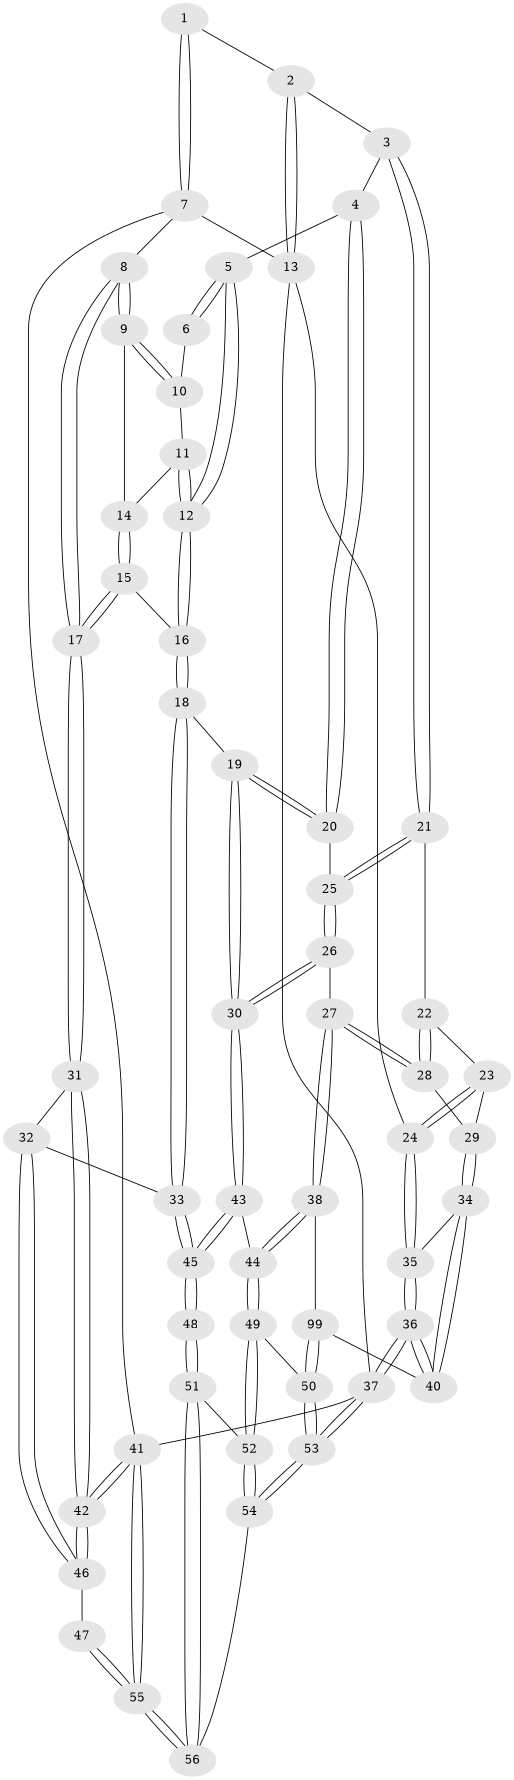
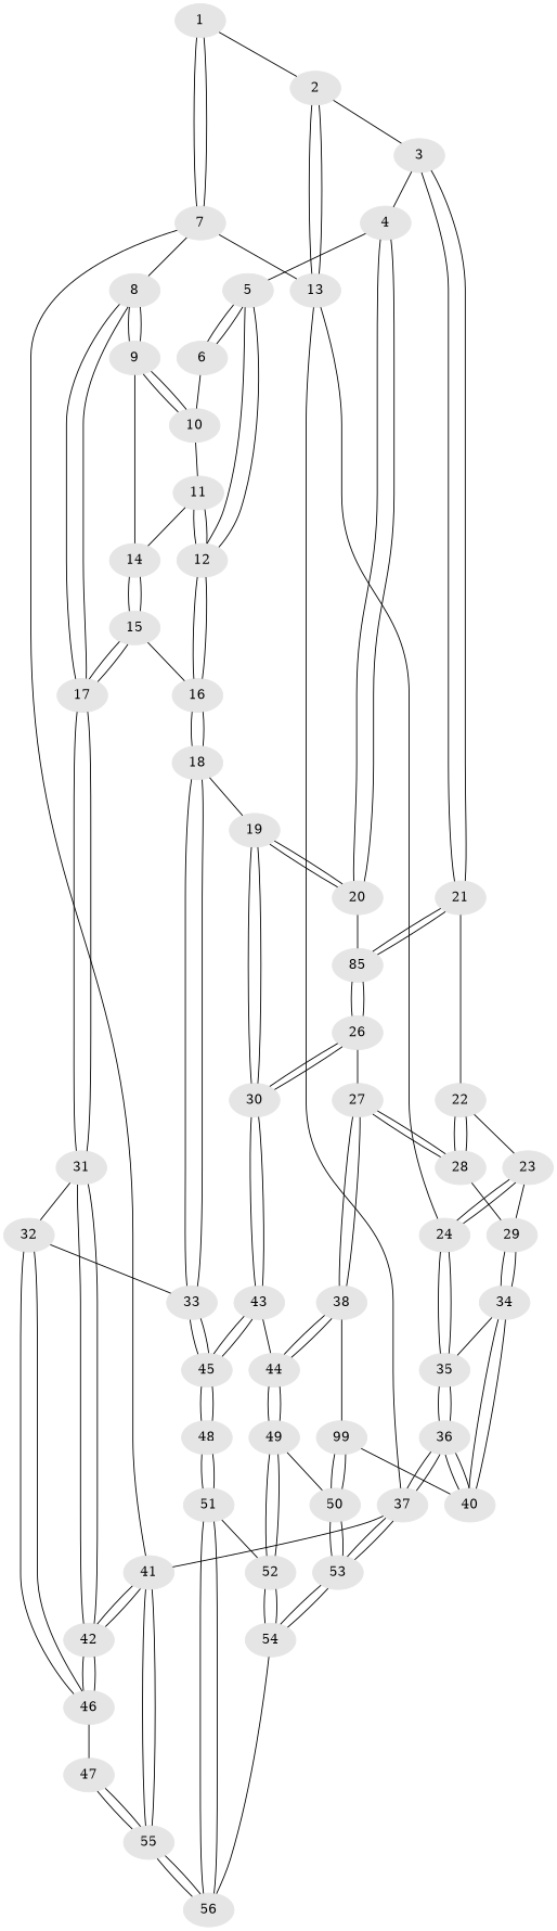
  graph {
    node [color=gray90 style=filled]
    1
    2
    7
    3
    13
    8
    41
    4
    21
    24
    37
    5
    20
-   25
+   25 [label=85]
    22
    6
    12
    10
    16
    11
    9
    17
    42
    55
    14
    31
    15
    18
    35
    53
    19
    33
    32
    30
    45
    43
    26
    23
    28
    29
    34
    36
    27
    38
    n45 [label=99]
    44
    40
    46
    47
    48
    54
    50
    49
    56
    52
    51
    1 -- 2
    1 -- 7
    1 -- 7
    2 -- 3
    2 -- 13
    2 -- 13
    7 -- 13
    7 -- 8
    7 -- 41
    3 -- 4
    3 -- 21
    3 -- 21
    13 -- 24
    13 -- 37
    8 -- 9
    8 -- 9
    8 -- 17
    8 -- 17
    41 -- 42
    41 -- 42
    41 -- 55
    41 -- 55
    4 -- 5
    4 -- 20
    4 -- 20
    21 -- 25
    21 -- 25
    21 -- 22
    24 -- 35
    24 -- 35
    37 -- 41
    37 -- 53
    37 -- 53
    5 -- 6
    5 -- 6
    5 -- 12
    5 -- 12
    20 -- 25
    25 -- 26
    25 -- 26
    22 -- 23
    22 -- 28
    22 -- 28
    6 -- 10
    12 -- 16
    12 -- 16
    10 -- 11
    16 -- 18
    16 -- 18
    11 -- 12
    11 -- 12
    11 -- 14
    9 -- 10
    9 -- 10
    9 -- 14
    17 -- 31
    17 -- 31
    42 -- 46
    42 -- 46
    55 -- 56
    55 -- 56
    14 -- 15
    14 -- 15
    31 -- 42
    31 -- 42
    31 -- 32
    15 -- 16
    15 -- 17
    15 -- 17
    18 -- 19
    18 -- 33
    18 -- 33
    35 -- 36
    35 -- 36
    53 -- 54
    53 -- 54
    19 -- 20
    19 -- 20
    19 -- 30
    19 -- 30
    33 -- 45
    33 -- 45
    32 -- 33
    32 -- 46
    32 -- 46
    30 -- 43
    30 -- 43
    45 -- 48
    45 -- 48
    43 -- 45
    43 -- 45
    43 -- 44
    26 -- 30
    26 -- 30
    26 -- 27
    23 -- 24
    23 -- 24
    23 -- 29
    28 -- 29
    29 -- 34
    29 -- 34
    34 -- 35
    34 -- 40
    34 -- 40
    36 -- 37
    36 -- 37
    36 -- 40
    36 -- 40
    27 -- 28
    27 -- 28
    27 -- 38
    27 -- 38
    38 -- n45
    38 -- 44
    38 -- 44
    n45 -- 40
    n45 -- 50
    n45 -- 50
    44 -- 49
    44 -- 49
    46 -- 47
    47 -- 55
    47 -- 55
    48 -- 51
    48 -- 51
    54 -- 56
    50 -- 53
    50 -- 53
    49 -- 50
    49 -- 52
    49 -- 52
    52 -- 54
    52 -- 54
    51 -- 56
    51 -- 56
    51 -- 52
  }
